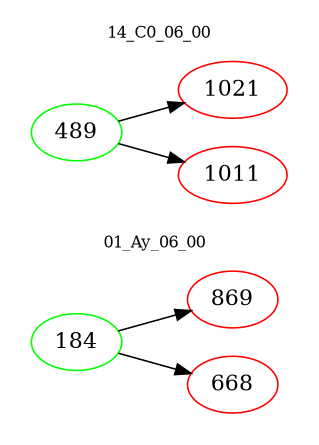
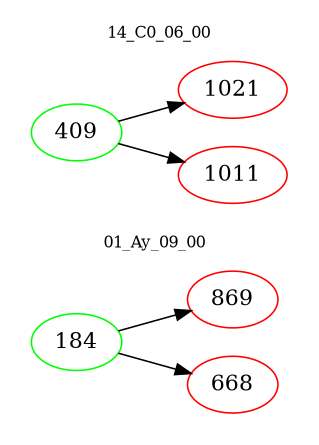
  digraph {
    rankdir=LR
    node [color=red]
    edge [color=black]
    n1 [color=green label=184]
    n2 [label=668]
    n3 [label=869]
-   n4 [color=green label=489]
+   n4 [color=green label=409]
    n5 [label=1011]
    n6 [label=1021]
    subgraph cluster_1 {
      color=white
      fontsize=10
-     label="01_Ay_06_00"
+     label="01_Ay_09_00"
      n1
      n2
      n3
    }
    subgraph cluster_2 {
      color=white
      fontsize=10
      label="14_C0_06_00"
      n4
      n5
      n6
    }
    n1 -> n2
    n1 -> n3
    n4 -> n5
    n4 -> n6
  }
